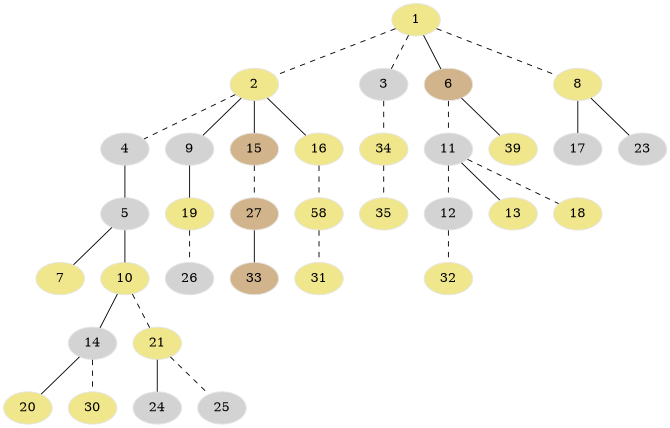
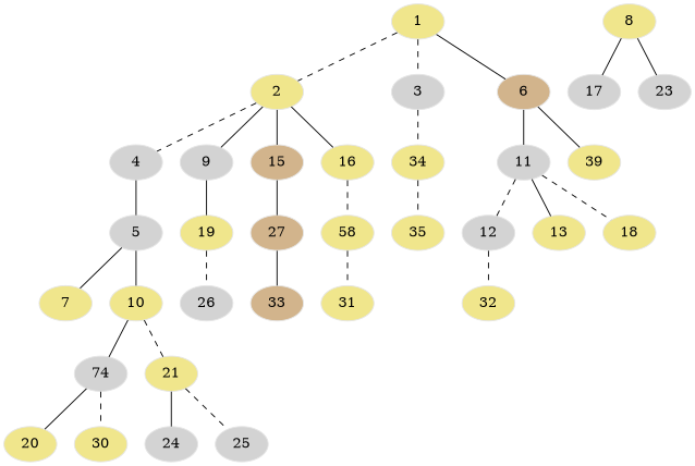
  graph {
    node [color=gray90 fillcolor=khaki style=filled]
    edge [style=solid weight=1.0]
    1
    2
    3 [fillcolor=lightgrey]
    6 [fillcolor=tan]
    8
    4 [fillcolor=lightgrey]
    9 [fillcolor=lightgrey]
    15 [fillcolor=tan]
    16
    34
    11 [fillcolor=lightgrey]
    n12 [label=39]
    17 [fillcolor=lightgrey]
    23 [fillcolor=lightgrey]
    5 [fillcolor=lightgrey]
    19
    27 [fillcolor=tan]
    n18 [label=58]
    35
    7
    10
-   14 [fillcolor=lightgrey]
+   14 [fillcolor=lightgrey label=74]
    21
    12 [fillcolor=lightgrey]
    13
    18
    26 [fillcolor=lightgrey]
    20
    30
    24 [fillcolor=lightgrey]
    25 [fillcolor=lightgrey]
    32
    33 [fillcolor=tan]
    31
    1 -- 2 [style=dashed]
    1 -- 3 [style=dashed]
    1 -- 6
-   1 -- 8 [style=dashed]
    2 -- 4 [style=dashed]
    2 -- 9
    2 -- 15
    2 -- 16
    3 -- 34 [style=dashed]
-   6 -- 11 [style=dashed]
+   6 -- 11
    6 -- n12
    8 -- 17
    8 -- 23
    4 -- 5
    9 -- 19
-   15 -- 27 [style=dashed]
+   15 -- 27
    16 -- n18 [style=dashed]
    34 -- 35 [style=dashed]
    11 -- 12 [style=dashed]
    11 -- 13
    11 -- 18 [style=dashed]
    5 -- 7
    5 -- 10
    19 -- 26 [style=dashed]
    27 -- 33
    n18 -- 31 [style=dashed]
    10 -- 14
    10 -- 21 [style=dashed]
    14 -- 20
    14 -- 30 [style=dashed]
    21 -- 24
    21 -- 25 [style=dashed]
    12 -- 32 [style=dashed]
  }
